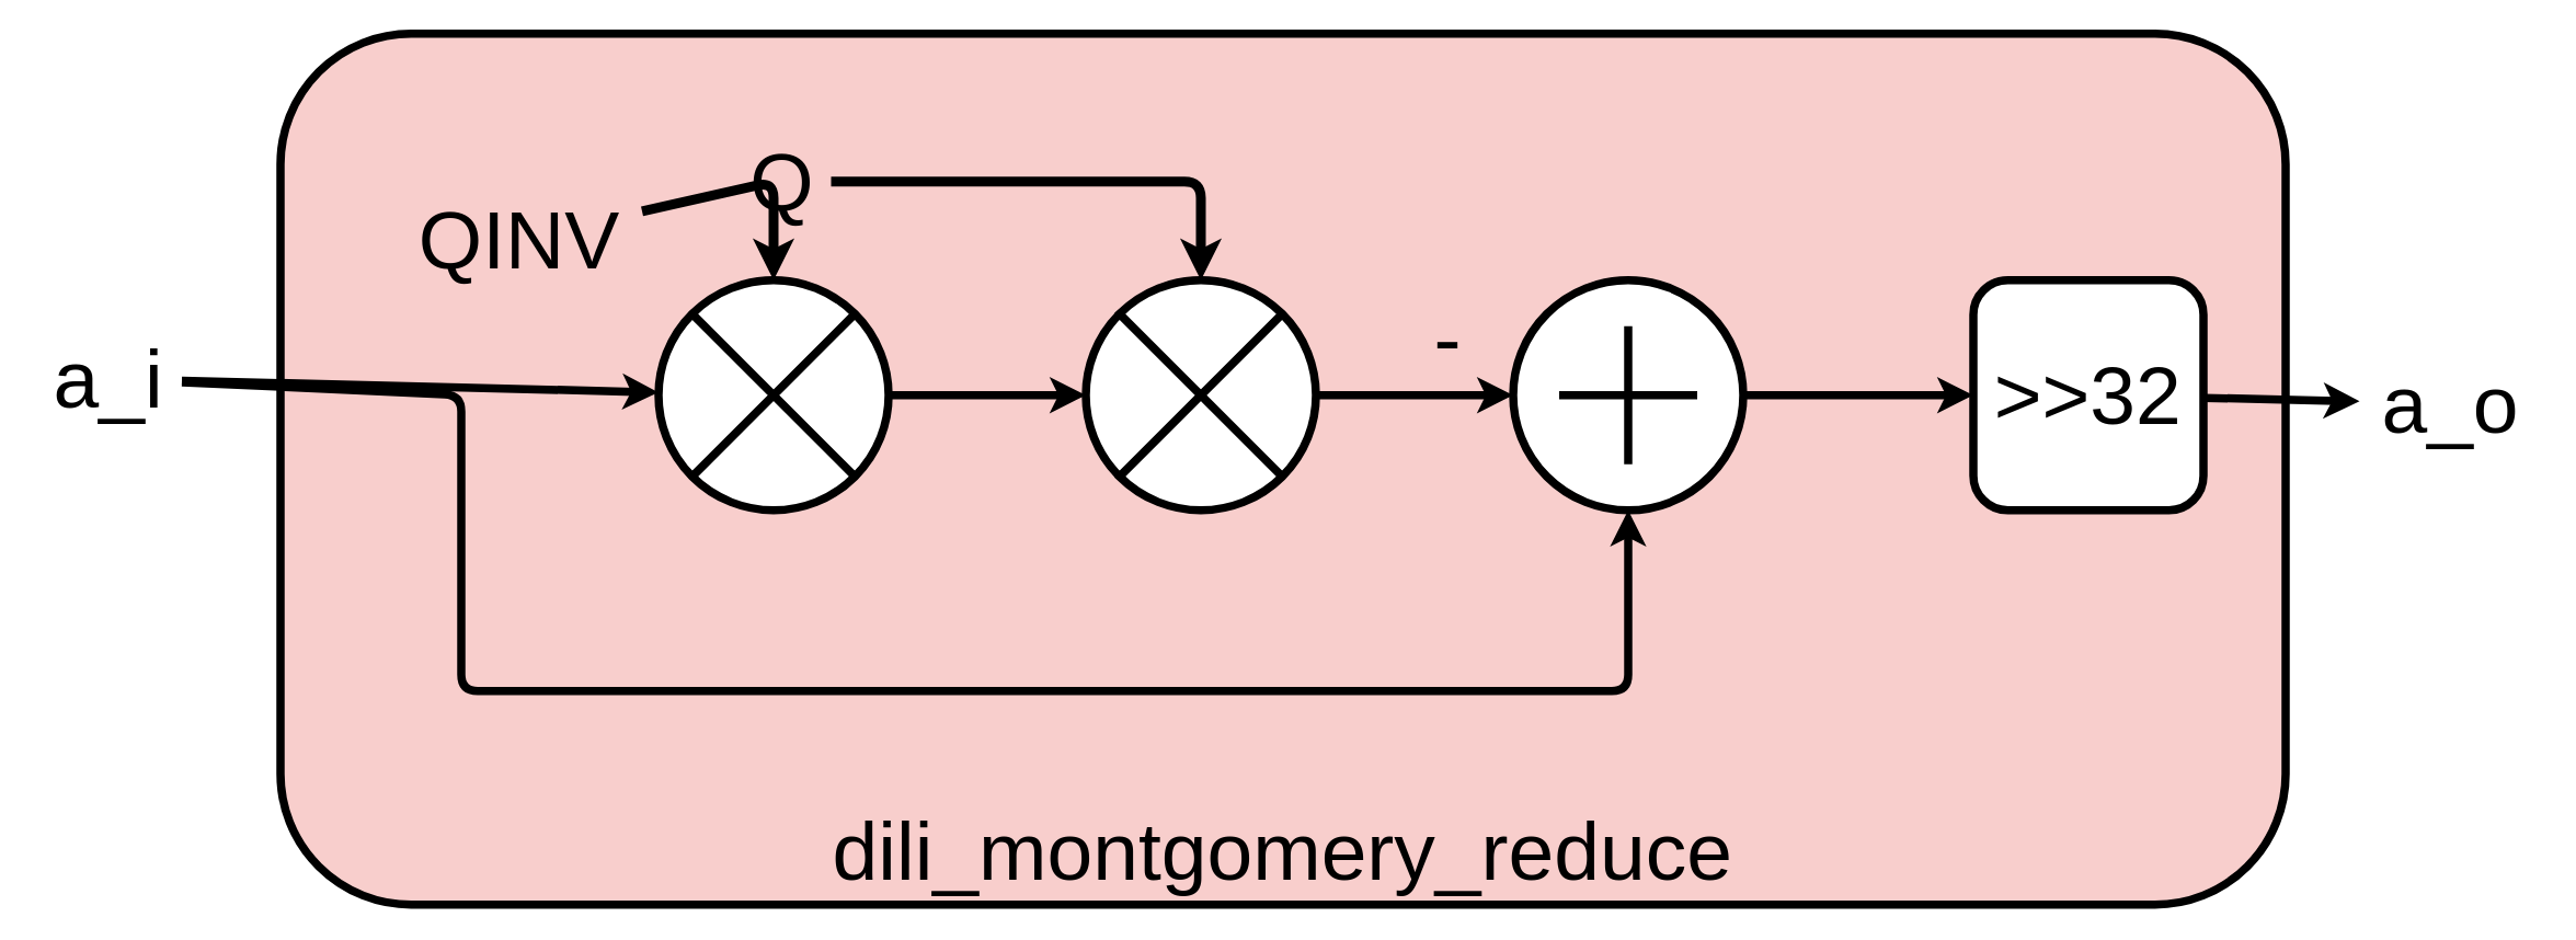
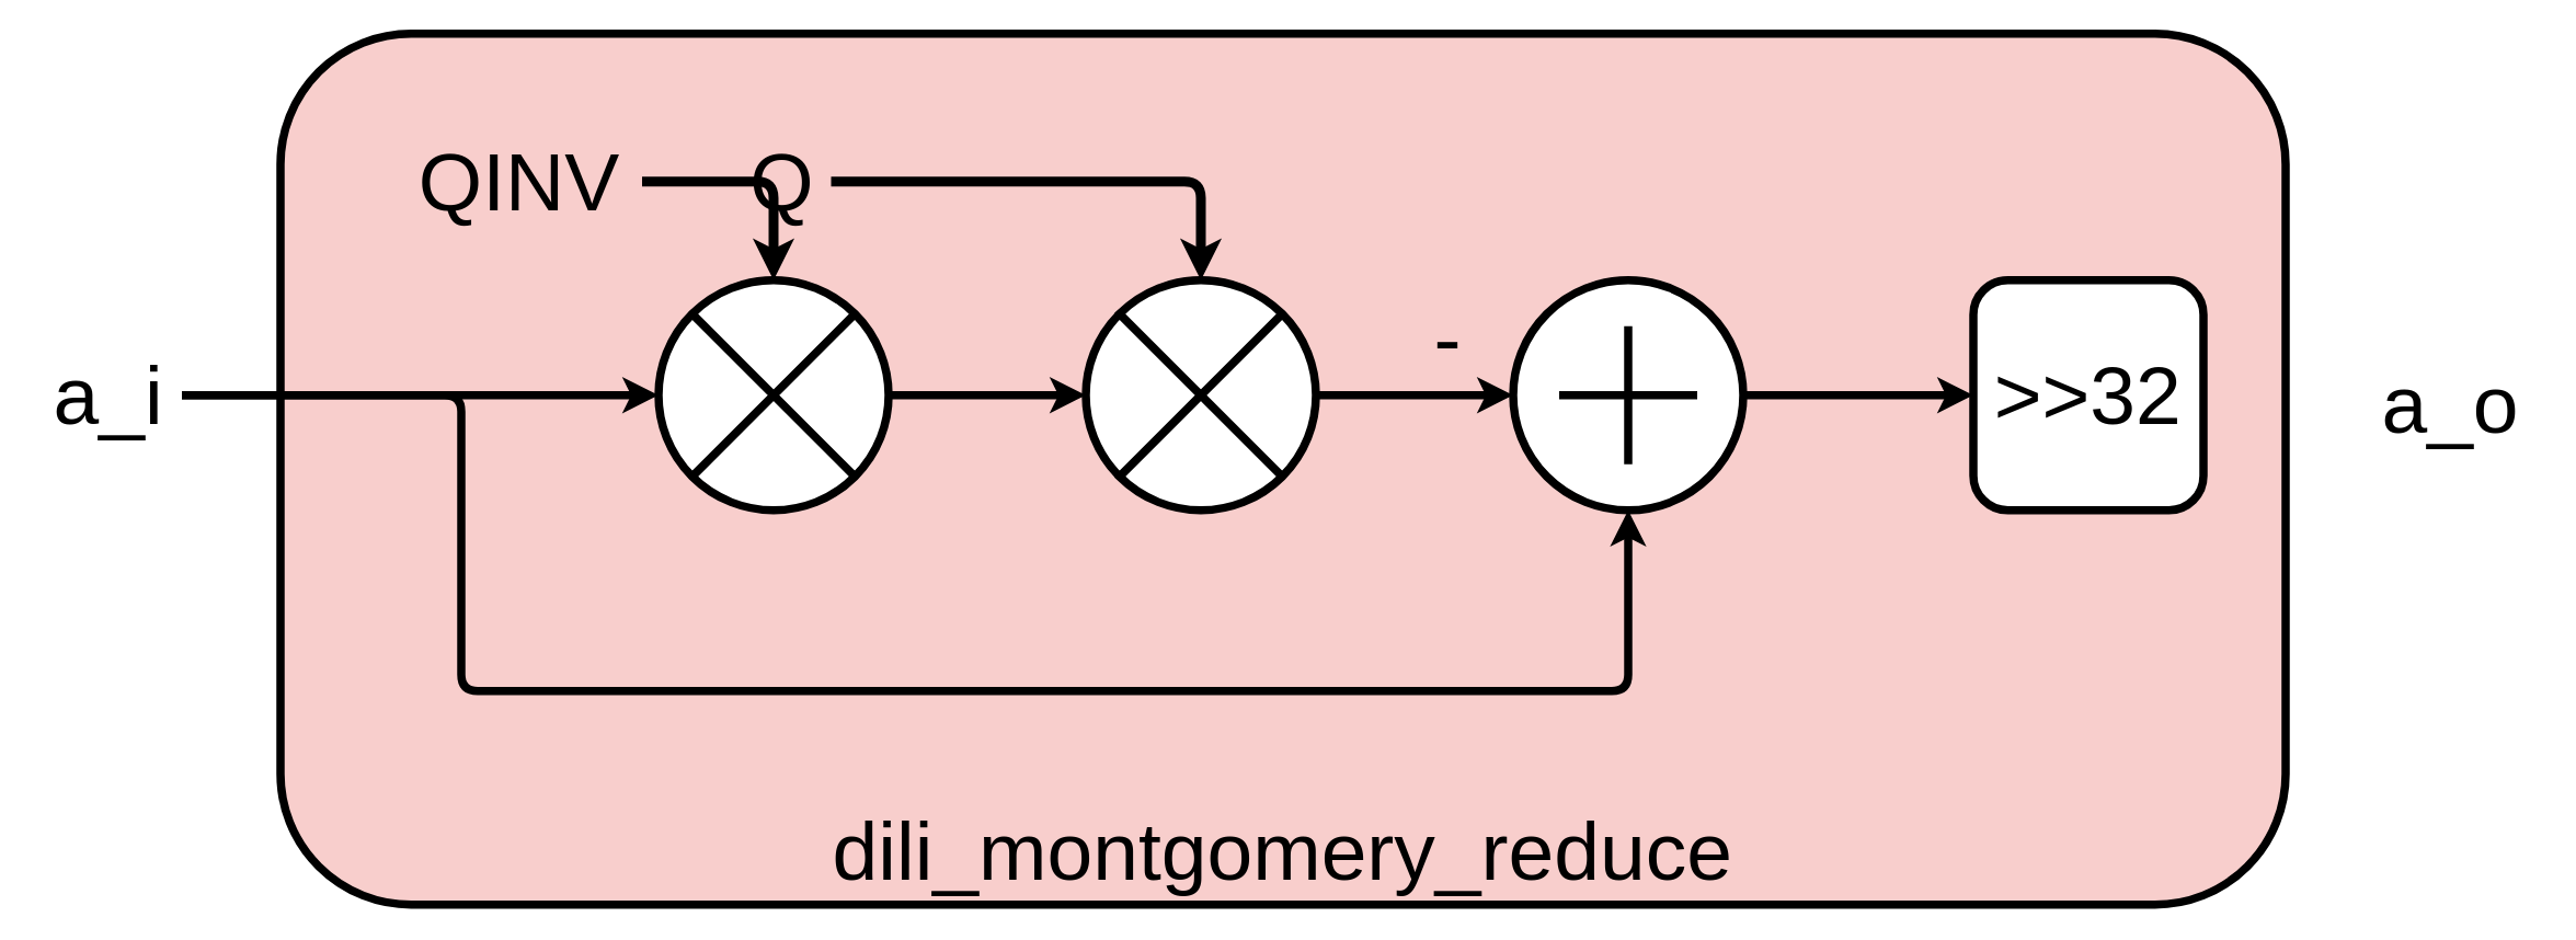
  <mxCell id="0" />
  <mxCell id="1" parent="0" />
  <mxCell id="2" value="dili_montgomery_reduce" style="rounded=1;whiteSpace=wrap;html=1;strokeWidth=5;fontSize=50;verticalAlign=bottom;fillColor=#f8cecc;" parent="1" vertex="1"><mxGeometry x="170" y="20" width="1220" height="530" as="geometry" /></mxCell>
  <mxCell id="3" style="edgeStyle=none;html=1;exitX=1;exitY=0.5;exitDx=0;exitDy=0;exitPerimeter=0;entryX=0;entryY=0.5;entryDx=0;entryDy=0;entryPerimeter=0;fontSize=50;strokeWidth=5;" parent="1" source="4" target="6" edge="1"><mxGeometry relative="1" as="geometry" /></mxCell>
  <mxCell id="4" value="" style="verticalLabelPosition=bottom;shadow=0;dashed=0;align=center;html=1;verticalAlign=top;shape=mxgraph.electrical.abstract.multiplier;strokeWidth=5;" parent="1" vertex="1"><mxGeometry x="400" y="170" width="140" height="140" as="geometry" /></mxCell>
  <mxCell id="5" style="edgeStyle=none;html=1;exitX=1;exitY=0.5;exitDx=0;exitDy=0;exitPerimeter=0;entryX=0;entryY=0.5;entryDx=0;entryDy=0;entryPerimeter=0;strokeWidth=5;fontSize=50;" parent="1" source="6" target="8" edge="1"><mxGeometry relative="1" as="geometry" /></mxCell>
  <mxCell id="6" value="" style="verticalLabelPosition=bottom;shadow=0;dashed=0;align=center;html=1;verticalAlign=top;shape=mxgraph.electrical.abstract.multiplier;strokeWidth=5;" parent="1" vertex="1"><mxGeometry x="660" y="170" width="140" height="140" as="geometry" /></mxCell>
  <mxCell id="7" style="edgeStyle=none;html=1;exitX=1;exitY=0.5;exitDx=0;exitDy=0;exitPerimeter=0;entryX=0;entryY=0.5;entryDx=0;entryDy=0;strokeWidth=5;fontSize=50;" parent="1" source="8" target="10" edge="1"><mxGeometry relative="1" as="geometry" /></mxCell>
  <mxCell id="8" value="" style="verticalLabelPosition=bottom;shadow=0;dashed=0;align=center;html=1;verticalAlign=top;shape=mxgraph.electrical.abstract.summation_point;strokeWidth=5;" parent="1" vertex="1"><mxGeometry x="920" y="170" width="140" height="140" as="geometry" /></mxCell>
- <mxCell id="9" style="edgeStyle=none;html=1;strokeWidth=5;fontSize=50;" parent="1" source="10" target="14" edge="1"><mxGeometry relative="1" as="geometry"><mxPoint x="1610" y="240" as="targetPoint" /></mxGeometry></mxCell>
  <mxCell id="10" value="&lt;font style=&quot;font-size: 50px;&quot;&gt;&amp;gt;&amp;gt;32&lt;/font&gt;" style="whiteSpace=wrap;html=1;strokeWidth=5;rounded=1;" parent="1" vertex="1"><mxGeometry x="1200" y="170" width="140" height="140" as="geometry" /></mxCell>
  <mxCell id="11" style="edgeStyle=none;html=1;strokeWidth=5;fontSize=50;" parent="1" source="13" target="4" edge="1"><mxGeometry relative="1" as="geometry" /></mxCell>
  <mxCell id="12" style="edgeStyle=none;html=1;entryX=0.5;entryY=1;entryDx=0;entryDy=0;entryPerimeter=0;strokeWidth=5;fontSize=50;" parent="1" source="13" target="8" edge="1"><mxGeometry relative="1" as="geometry"><Array as="points"><mxPoint x="280" y="240" /><mxPoint x="280" y="420" /><mxPoint x="990" y="420" /></Array></mxGeometry></mxCell>
- <mxCell id="13" value="a_i" style="text;html=1;align=center;verticalAlign=middle;resizable=0;points=[];autosize=1;strokeColor=none;fillColor=none;fontSize=50;" parent="1" vertex="1"><mxGeometry x="20" y="195" width="90" height="70" as="geometry" /></mxCell>
+ <mxCell id="13" value="a_i" style="text;html=1;align=center;verticalAlign=middle;resizable=0;points=[];autosize=1;strokeColor=none;fillColor=none;fontSize=50;" parent="1" vertex="1"><mxGeometry x="20" y="205" width="90" height="70" as="geometry" /></mxCell>
  <mxCell id="14" value="a_o" style="text;html=1;align=center;verticalAlign=middle;resizable=0;points=[];autosize=1;strokeColor=none;fillColor=none;fontSize=50;" parent="1" vertex="1"><mxGeometry x="1435" y="210" width="110" height="70" as="geometry" /></mxCell>
  <mxCell id="15" value="-" style="text;html=1;align=center;verticalAlign=middle;resizable=0;points=[];autosize=1;strokeColor=none;fillColor=none;fontSize=50;" parent="1" vertex="1"><mxGeometry x="860" y="170" width="40" height="70" as="geometry" /></mxCell>
  <mxCell id="16" style="edgeStyle=none;html=1;entryX=0.5;entryY=0;entryDx=0;entryDy=0;entryPerimeter=0;strokeWidth=6;fontSize=50;" parent="1" source="17" target="4" edge="1"><mxGeometry relative="1" as="geometry"><Array as="points"><mxPoint x="470" y="110" /></Array></mxGeometry></mxCell>
- <mxCell id="17" value="&lt;font style=&quot;font-size: 50px;&quot;&gt;QINV&lt;/font&gt;" style="text;html=1;align=center;verticalAlign=middle;resizable=0;points=[];autosize=1;strokeColor=none;fillColor=none;" parent="1" vertex="1"><mxGeometry x="240" y="110" width="150" height="70" as="geometry" /></mxCell>
+ <mxCell id="17" value="&lt;font style=&quot;font-size: 50px;&quot;&gt;QINV&lt;/font&gt;" style="text;html=1;align=center;verticalAlign=middle;resizable=0;points=[];autosize=1;strokeColor=none;fillColor=none;" parent="1" vertex="1"><mxGeometry x="240" y="75" width="150" height="70" as="geometry" /></mxCell>
  <mxCell id="18" style="edgeStyle=none;html=1;entryX=0.5;entryY=0;entryDx=0;entryDy=0;entryPerimeter=0;fontSize=50;strokeWidth=6;" parent="1" source="19" target="6" edge="1"><mxGeometry relative="1" as="geometry"><Array as="points"><mxPoint x="730" y="110" /></Array></mxGeometry></mxCell>
  <mxCell id="19" value="Q" style="text;html=1;align=center;verticalAlign=middle;resizable=0;points=[];autosize=1;strokeColor=none;fillColor=none;fontSize=50;" parent="1" vertex="1"><mxGeometry x="445" y="75" width="60" height="70" as="geometry" /></mxCell>
